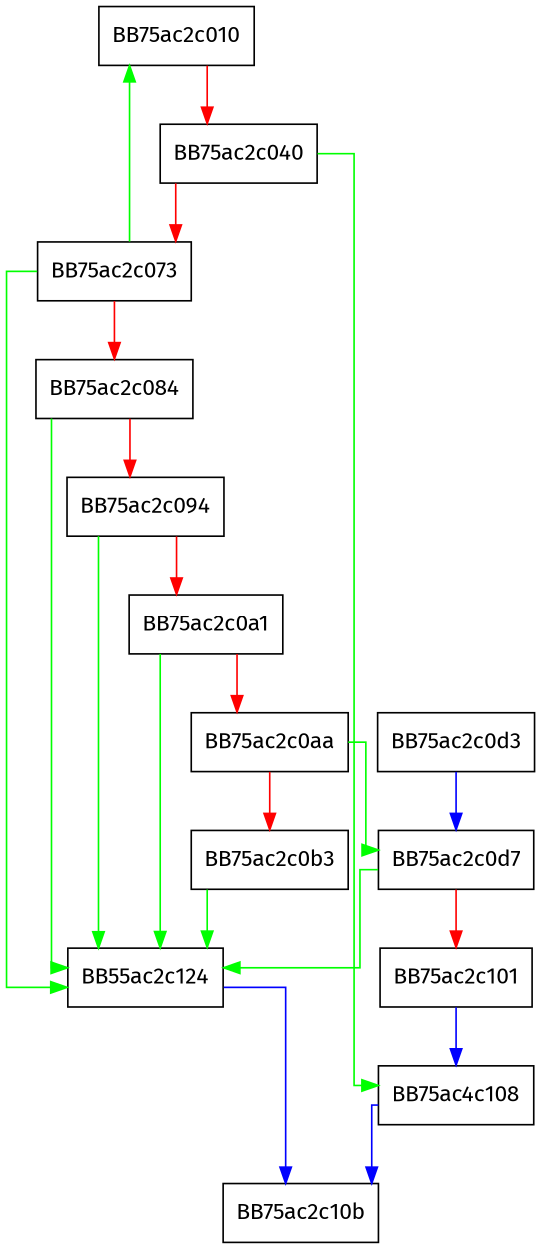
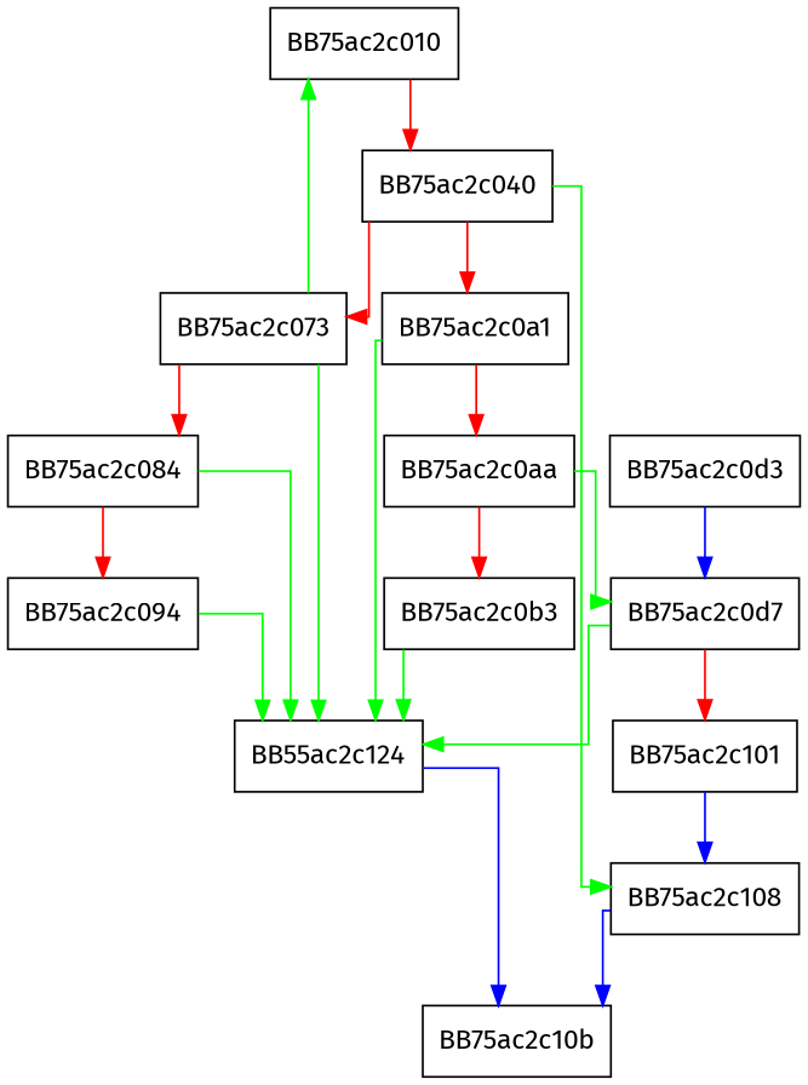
  digraph {
    fontname="Fira Sans"
    splines=ortho
    node [fontname="Fira Sans" shape=box]
    edge [color=green fontname="Fira Sans"]
    BB75ac2c010
    BB75ac2c040
    BB75ac2c073
    n4 [label=BB55ac2c124]
    BB75ac2c084
-   BB75ac2c108 [label=BB75ac4c108]
+   BB75ac2c108
    BB75ac2c10b
    BB75ac2c094
    BB75ac2c0a1
    BB75ac2c0aa
    BB75ac2c0d7
    BB75ac2c0b3
    BB75ac2c101
    BB75ac2c0d3
    BB75ac2c010 -> BB75ac2c040 [color=red]
    BB75ac2c040 -> BB75ac2c073 [color=red]
    BB75ac2c040 -> BB75ac2c108
    BB75ac2c073 -> BB75ac2c010
    BB75ac2c073 -> n4
    BB75ac2c073 -> BB75ac2c084 [color=red]
    n4 -> BB75ac2c10b [color=blue]
    BB75ac2c084 -> n4
    BB75ac2c084 -> BB75ac2c094 [color=red]
    BB75ac2c108 -> BB75ac2c10b [color=blue]
    BB75ac2c094 -> n4
-   BB75ac2c094 -> BB75ac2c0a1 [color=red]
+   BB75ac2c040 -> BB75ac2c0a1 [color=red]
    BB75ac2c0a1 -> n4
    BB75ac2c0a1 -> BB75ac2c0aa [color=red]
    BB75ac2c0aa -> BB75ac2c0d7
    BB75ac2c0aa -> BB75ac2c0b3 [color=red]
    BB75ac2c0d7 -> n4
    BB75ac2c0d7 -> BB75ac2c101 [color=red]
    BB75ac2c0b3 -> n4
    BB75ac2c101 -> BB75ac2c108 [color=blue]
    BB75ac2c0d3 -> BB75ac2c0d7 [color=blue]
  }
